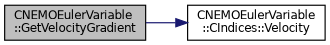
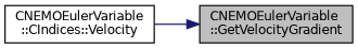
  digraph {
    rankdir=LR
    node [color=black fontname=Helvetica fontsize=10 shape=record style=filled]
    n1 [fillcolor=grey75 fontcolor=black height=0.2 label="CNEMOEulerVariable\l::GetVelocityGradient" width=0.4]
    n2 [fillcolor=white height=0.2 label="CNEMOEulerVariable\l::CIndices::Velocity" width=0.4]
-   n1 -> n2 [color=midnightblue fontname=Helvetica fontsize=10 labelfontname=Helvetica labelfontsize=10 style=solid]
+   n2 -> n1 [color=midnightblue fontname=Helvetica fontsize=10 labelfontname=Helvetica labelfontsize=10 style=solid]
  }
